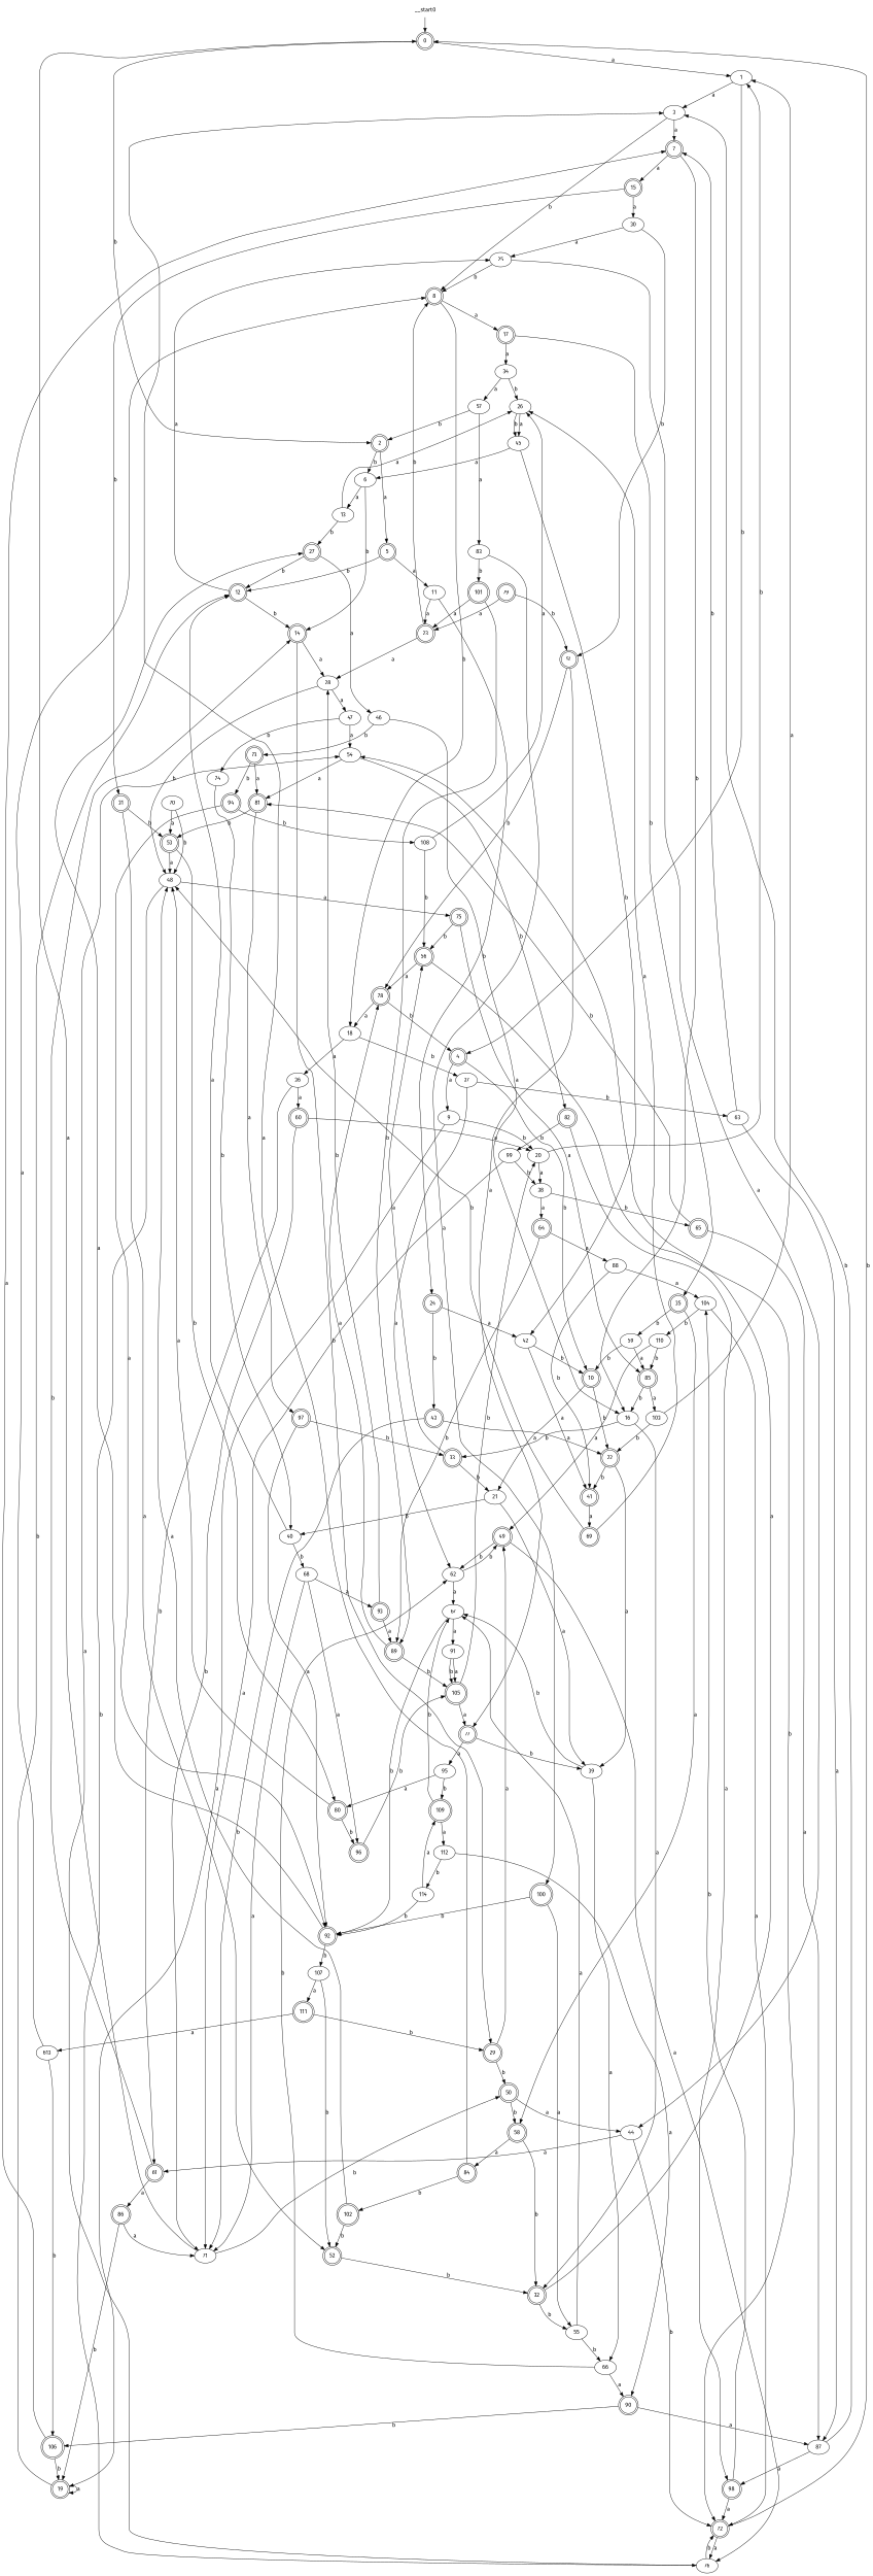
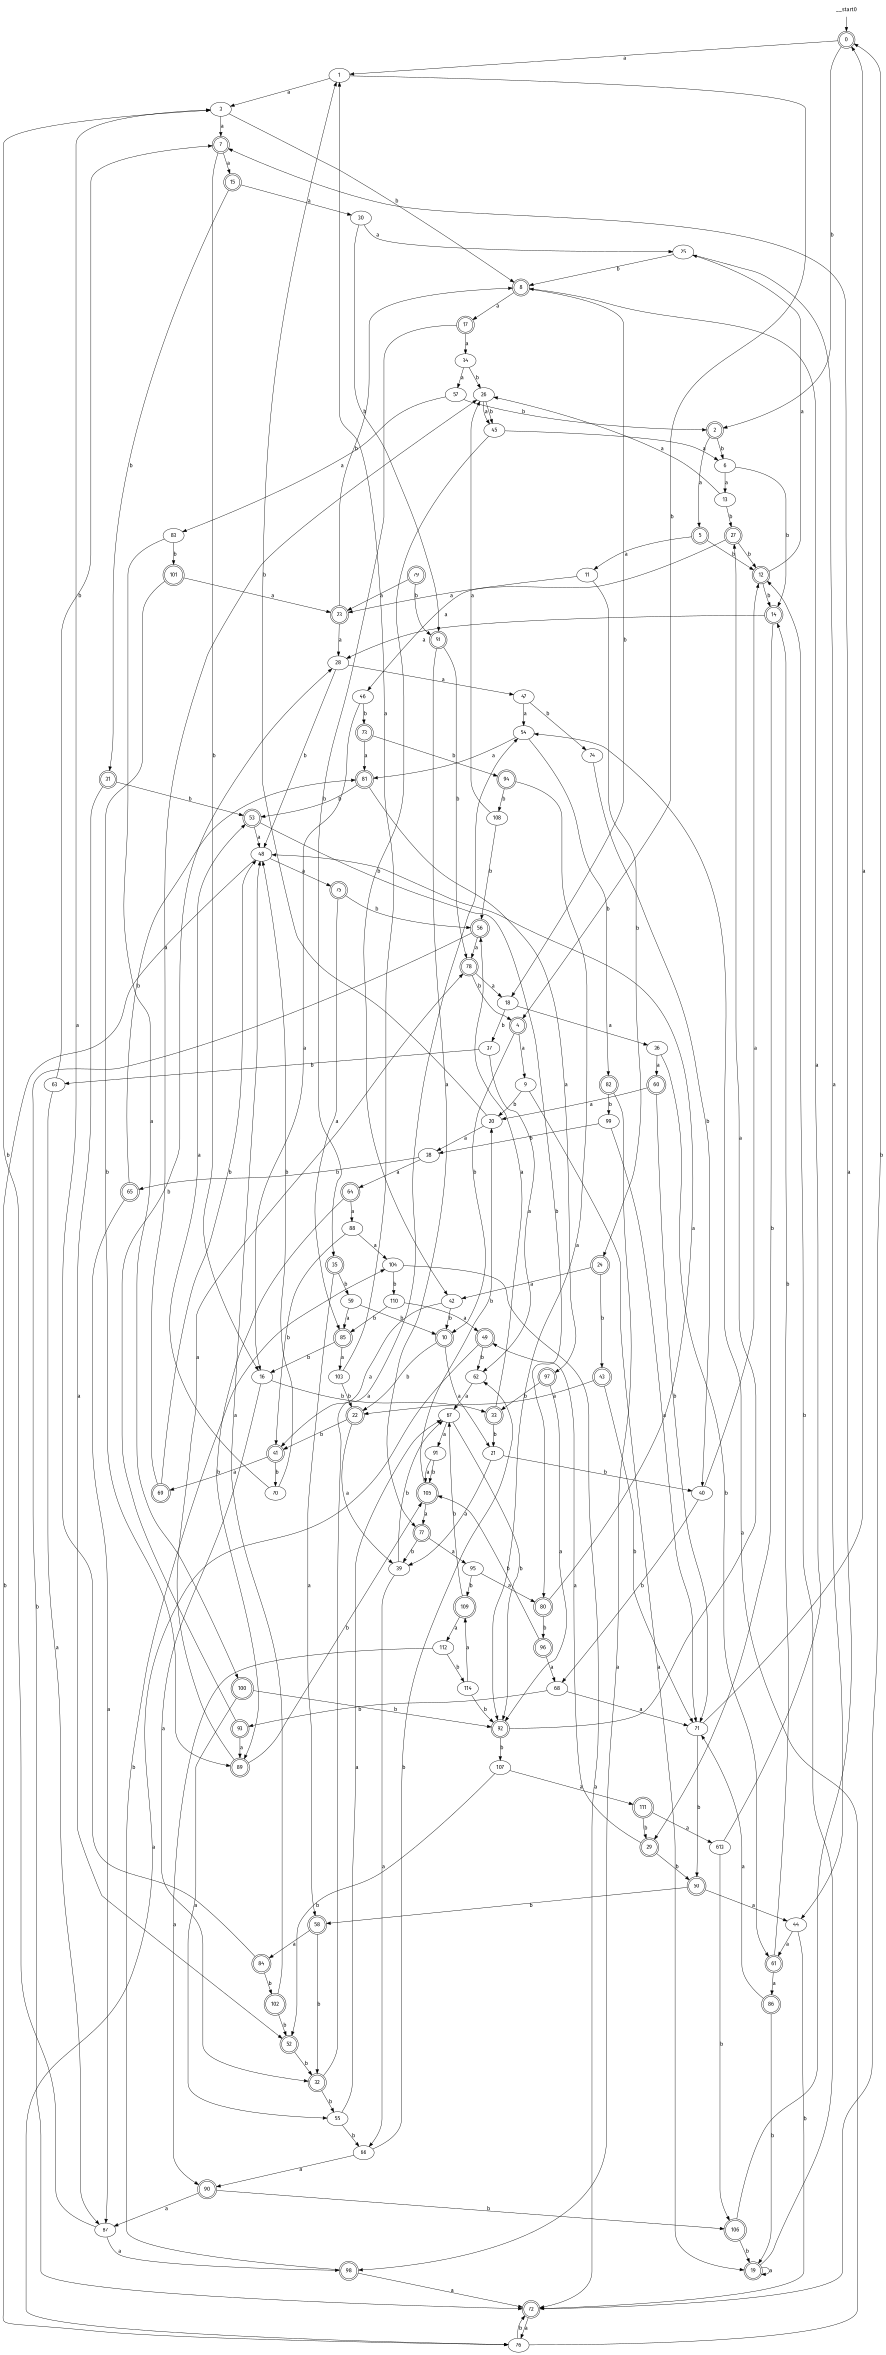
  digraph {
    fontname="Fira Sans"
    node [fontname="Fira Sans" shape=doublecircle]
    edge [fontname="Fira Sans"]
    __start0 [shape=none]
    0
    1 [shape=""]
    2
    3 [shape=""]
    4
    5
    6 [shape=""]
    7
    8
    9 [shape=""]
    10
    11 [shape=""]
    12
    13 [shape=""]
    14
    15
    16 [shape=""]
    17
    18 [shape=""]
    19
    20 [shape=""]
    21 [shape=""]
    22
    23
    24
    25 [shape=""]
    26 [shape=""]
    27
    28 [shape=""]
    29
    30 [shape=""]
    31
    32
    33
    34 [shape=""]
    35
    36 [shape=""]
    37 [shape=""]
    38 [shape=""]
    39 [shape=""]
    40 [shape=""]
    41
    42 [shape=""]
    43
    44 [shape=""]
    45 [shape=""]
    46 [shape=""]
    47 [shape=""]
    48 [shape=""]
    49
    50
    51
    52
    53
    54 [shape=""]
    55 [shape=""]
    56
    57 [shape=""]
    58
    59 [shape=""]
    60
    61
    62 [shape=""]
    63 [shape=""]
    64
    65
    66 [shape=""]
    67 [shape=""]
    68 [shape=""]
    69
    70 [shape=""]
    71 [shape=""]
    72
    73
    74 [shape=""]
    75
    76 [shape=""]
    77
    78
    80
    81
    82
    83 [shape=""]
    84
    85
    86
    87 [shape=""]
    88 [shape=""]
    89
    90
    91 [shape=""]
    92
    93
    94
    95 [shape=""]
    79
    96
    97
    98
    99 [shape=""]
    100
    101
    102
    103 [shape=""]
    104 [shape=""]
    105
    106
    107 [shape=""]
    108 [shape=""]
    109
    110 [shape=""]
    111
    112 [shape=""]
    n115 [label=613 shape=""]
    114 [shape=""]
    __start0 -> 0
    0 -> 1 [label=a]
    0 -> 2 [label=b]
    1 -> 3 [label=a]
    1 -> 4 [label=b]
    2 -> 5 [label=a]
    2 -> 6 [label=b]
    3 -> 7 [label=a]
    3 -> 8 [label=b]
    4 -> 9 [label=a]
    4 -> 10 [label=b]
    5 -> 11 [label=a]
    5 -> 12 [label=b]
    6 -> 13 [label=a]
    6 -> 14 [label=b]
    7 -> 15 [label=a]
    7 -> 16 [label=b]
    8 -> 17 [label=a]
    8 -> 18 [label=b]
    9 -> 19 [label=a]
    9 -> 20 [label=b]
    10 -> 21 [label=a]
    10 -> 22 [label=b]
    11 -> 23 [label=a]
    11 -> 24 [label=b]
    12 -> 14 [label=b]
    12 -> 25 [label=a]
    13 -> 26 [label=a]
    13 -> 27 [label=b]
    14 -> 28 [label=a]
    14 -> 29 [label=b]
    15 -> 30 [label=a]
    15 -> 31 [label=b]
    16 -> 32 [label=a]
    16 -> 33 [label=b]
    17 -> 34 [label=a]
    17 -> 35 [label=b]
    18 -> 36 [label=a]
    18 -> 37 [label=b]
    19 -> 12 [label=b]
    19 -> 19 [label=a]
    20 -> 1 [label=b]
    20 -> 38 [label=a]
    21 -> 39 [label=a]
    21 -> 40 [label=b]
    22 -> 39 [label=a]
    22 -> 41 [label=b]
    23 -> 8 [label=b]
    23 -> 28 [label=a]
    24 -> 42 [label=a]
    24 -> 43 [label=b]
    25 -> 8 [label=b]
    25 -> 44 [label=a]
    26 -> 45 [label=a]
    26 -> 45 [label=b]
    27 -> 12 [label=b]
    27 -> 46 [label=a]
    28 -> 47 [label=a]
    28 -> 48 [label=b]
    29 -> 49 [label=a]
    29 -> 50 [label=b]
    30 -> 25 [label=a]
    30 -> 51 [label=b]
    31 -> 52 [label=a]
    31 -> 53 [label=b]
    32 -> 54 [label=a]
    32 -> 55 [label=b]
    33 -> 21 [label=b]
    33 -> 56 [label=a]
    34 -> 26 [label=b]
    34 -> 57 [label=a]
    35 -> 58 [label=a]
    35 -> 59 [label=b]
    36 -> 60 [label=a]
    36 -> 61 [label=b]
    37 -> 62 [label=a]
    37 -> 63 [label=b]
    38 -> 64 [label=a]
    38 -> 65 [label=b]
    39 -> 66 [label=a]
    39 -> 67 [label=b]
    40 -> 12 [label=a]
    40 -> 68 [label=b]
    41 -> 69 [label=a]
+   41 -> 70 [label=b]
    42 -> 10 [label=b]
    42 -> 41 [label=a]
    43 -> 22 [label=a]
    43 -> 71 [label=b]
    44 -> 61 [label=a]
    44 -> 72 [label=b]
    45 -> 6 [label=a]
    45 -> 42 [label=b]
    46 -> 16 [label=a]
    46 -> 73 [label=b]
    47 -> 54 [label=a]
    47 -> 74 [label=b]
    48 -> 75 [label=a]
    48 -> 76 [label=b]
    49 -> 62 [label=b]
    49 -> 76 [label=a]
    50 -> 44 [label=a]
    50 -> 58 [label=b]
    51 -> 77 [label=a]
    51 -> 78 [label=b]
    52 -> 32 [label=b]
    53 -> 48 [label=a]
    53 -> 80 [label=b]
    54 -> 81 [label=a]
    54 -> 82 [label=b]
    55 -> 66 [label=b]
    55 -> 67 [label=a]
    56 -> 72 [label=b]
    56 -> 78 [label=a]
    57 -> 2 [label=b]
    57 -> 83 [label=a]
    58 -> 32 [label=b]
    58 -> 84 [label=a]
    59 -> 10 [label=b]
    59 -> 85 [label=a]
    60 -> 20 [label=a]
    60 -> 71 [label=b]
    61 -> 14 [label=b]
    61 -> 86 [label=a]
-   62 -> 49 [label=b]
    62 -> 67 [label=a]
    63 -> 7 [label=b]
    63 -> 87 [label=a]
    64 -> 88 [label=a]
    64 -> 89 [label=b]
    65 -> 81 [label=b]
    65 -> 87 [label=a]
    66 -> 62 [label=b]
    66 -> 90 [label=a]
    67 -> 91 [label=a]
    67 -> 92 [label=b]
    68 -> 71 [label=a]
-   68 -> 93 [label=a]
+   68 -> 93 [label=b]
    69 -> 26 [label=a]
    69 -> 48 [label=b]
    70 -> 48 [label=b]
    70 -> 53 [label=a]
    71 -> 0 [label=a]
    71 -> 50 [label=b]
    72 -> 0 [label=b]
    72 -> 76 [label=a]
    73 -> 81 [label=a]
    73 -> 94 [label=b]
    74 -> 40 [label=b]
    75 -> 56 [label=b]
    75 -> 85 [label=a]
    76 -> 54 [label=a]
    76 -> 72 [label=b]
    77 -> 39 [label=b]
    77 -> 95 [label=a]
    78 -> 4 [label=b]
    78 -> 18 [label=a]
    80 -> 48 [label=a]
    80 -> 96 [label=b]
    81 -> 53 [label=b]
    81 -> 97 [label=a]
    82 -> 98 [label=a]
    82 -> 99 [label=b]
    83 -> 100 [label=a]
    83 -> 101 [label=b]
    84 -> 3 [label=a]
    84 -> 102 [label=b]
    85 -> 16 [label=b]
    85 -> 103 [label=a]
    86 -> 19 [label=b]
    86 -> 71 [label=a]
    87 -> 3 [label=b]
    87 -> 98 [label=a]
    88 -> 41 [label=b]
    88 -> 104 [label=a]
    89 -> 78 [label=a]
    89 -> 105 [label=b]
    90 -> 87 [label=a]
    90 -> 106 [label=b]
    91 -> 105 [label=a]
    91 -> 105 [label=b]
    92 -> 27 [label=a]
    92 -> 107 [label=b]
    93 -> 28 [label=b]
    93 -> 89 [label=a]
    94 -> 92 [label=a]
    94 -> 108 [label=b]
    95 -> 80 [label=a]
    95 -> 109 [label=b]
    79 -> 23 [label=a]
    79 -> 51 [label=b]
-   68 -> 96 [label=a]
+   96 -> 68 [label=a]
    96 -> 105 [label=b]
    97 -> 33 [label=b]
    97 -> 92 [label=a]
    98 -> 72 [label=a]
    98 -> 104 [label=b]
    99 -> 38 [label=b]
    99 -> 71 [label=a]
    100 -> 55 [label=a]
    100 -> 92 [label=b]
    101 -> 23 [label=a]
    101 -> 89 [label=b]
    102 -> 48 [label=a]
    102 -> 52 [label=b]
    103 -> 1 [label=a]
    103 -> 22 [label=b]
    104 -> 72 [label=a]
    104 -> 110 [label=b]
    105 -> 20 [label=b]
    105 -> 77 [label=a]
    106 -> 7 [label=a]
    106 -> 19 [label=b]
    107 -> 52 [label=b]
    107 -> 111 [label=a]
    108 -> 26 [label=a]
    108 -> 56 [label=b]
    109 -> 67 [label=b]
    109 -> 112 [label=a]
    110 -> 49 [label=a]
    110 -> 85 [label=b]
    111 -> 29 [label=b]
    111 -> n115 [label=a]
    112 -> 90 [label=a]
    112 -> 114 [label=b]
    n115 -> 8 [label=a]
    n115 -> 106 [label=b]
    114 -> 92 [label=b]
    114 -> 109 [label=a]
  }
